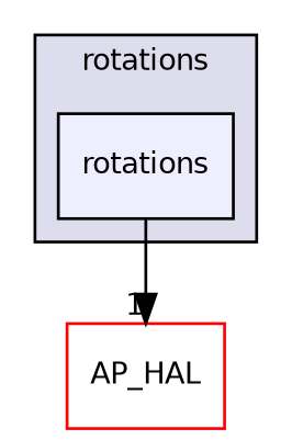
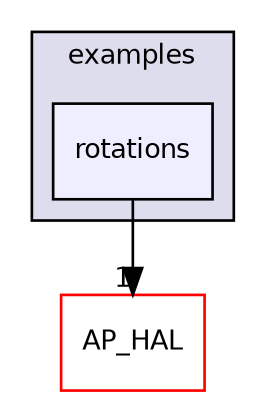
  digraph {
    compound=true
    node [fontname=Helvetica fontsize=10 shape=box style=filled]
    n1 [fillcolor="#eeeeff" label=rotations pencolor=black]
    n2 [color=red fillcolor=white label=AP_HAL]
    subgraph cluster_1 {
      bgcolor="#ddddee"
      fontname=Helvetica
      fontsize=10
-     label=rotations
+     label=examples
      pencolor=black
      n1
    }
    n1 -> n2 [headlabel=1 labeldistance=1.5 labelfontname=Helvetica labelfontsize=10]
  }
